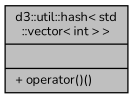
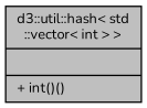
  digraph {
    fontname=Nunito
-   n1 [color=black fillcolor=grey75 fontcolor=black fontname=Nunito fontsize=10 height=0.2 label="{d3::util::hash\< std\l::vector\< int \> \>\n||+ operator()()\l}" shape=record style=filled width=0.4]
+   n1 [color=black fillcolor=grey75 fontcolor=black fontname=Nunito fontsize=10 height=0.2 label="{d3::util::hash\< std\l::vector\< int \> \>\n||+ int()()\l}" shape=record style=filled width=0.4]
  }
